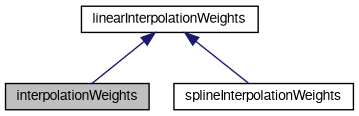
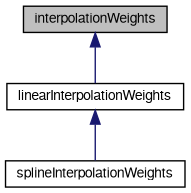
  digraph {
    node [color=black fontname=FreeSans fontsize=10 shape=record]
    edge [color=midnightblue dir=back fontname=FreeSans fontsize=10 labelfontname=FreeSans labelfontsize=10 style=solid]
    n1 [fillcolor=grey75 fontcolor=black height=0.2 label=interpolationWeights style=filled width=0.4]
    n2 [height=0.2 label=linearInterpolationWeights width=0.4]
    n3 [height=0.2 label=splineInterpolationWeights width=0.4]
-   n2 -> n1
+   n1 -> n2
    n2 -> n3
  }
